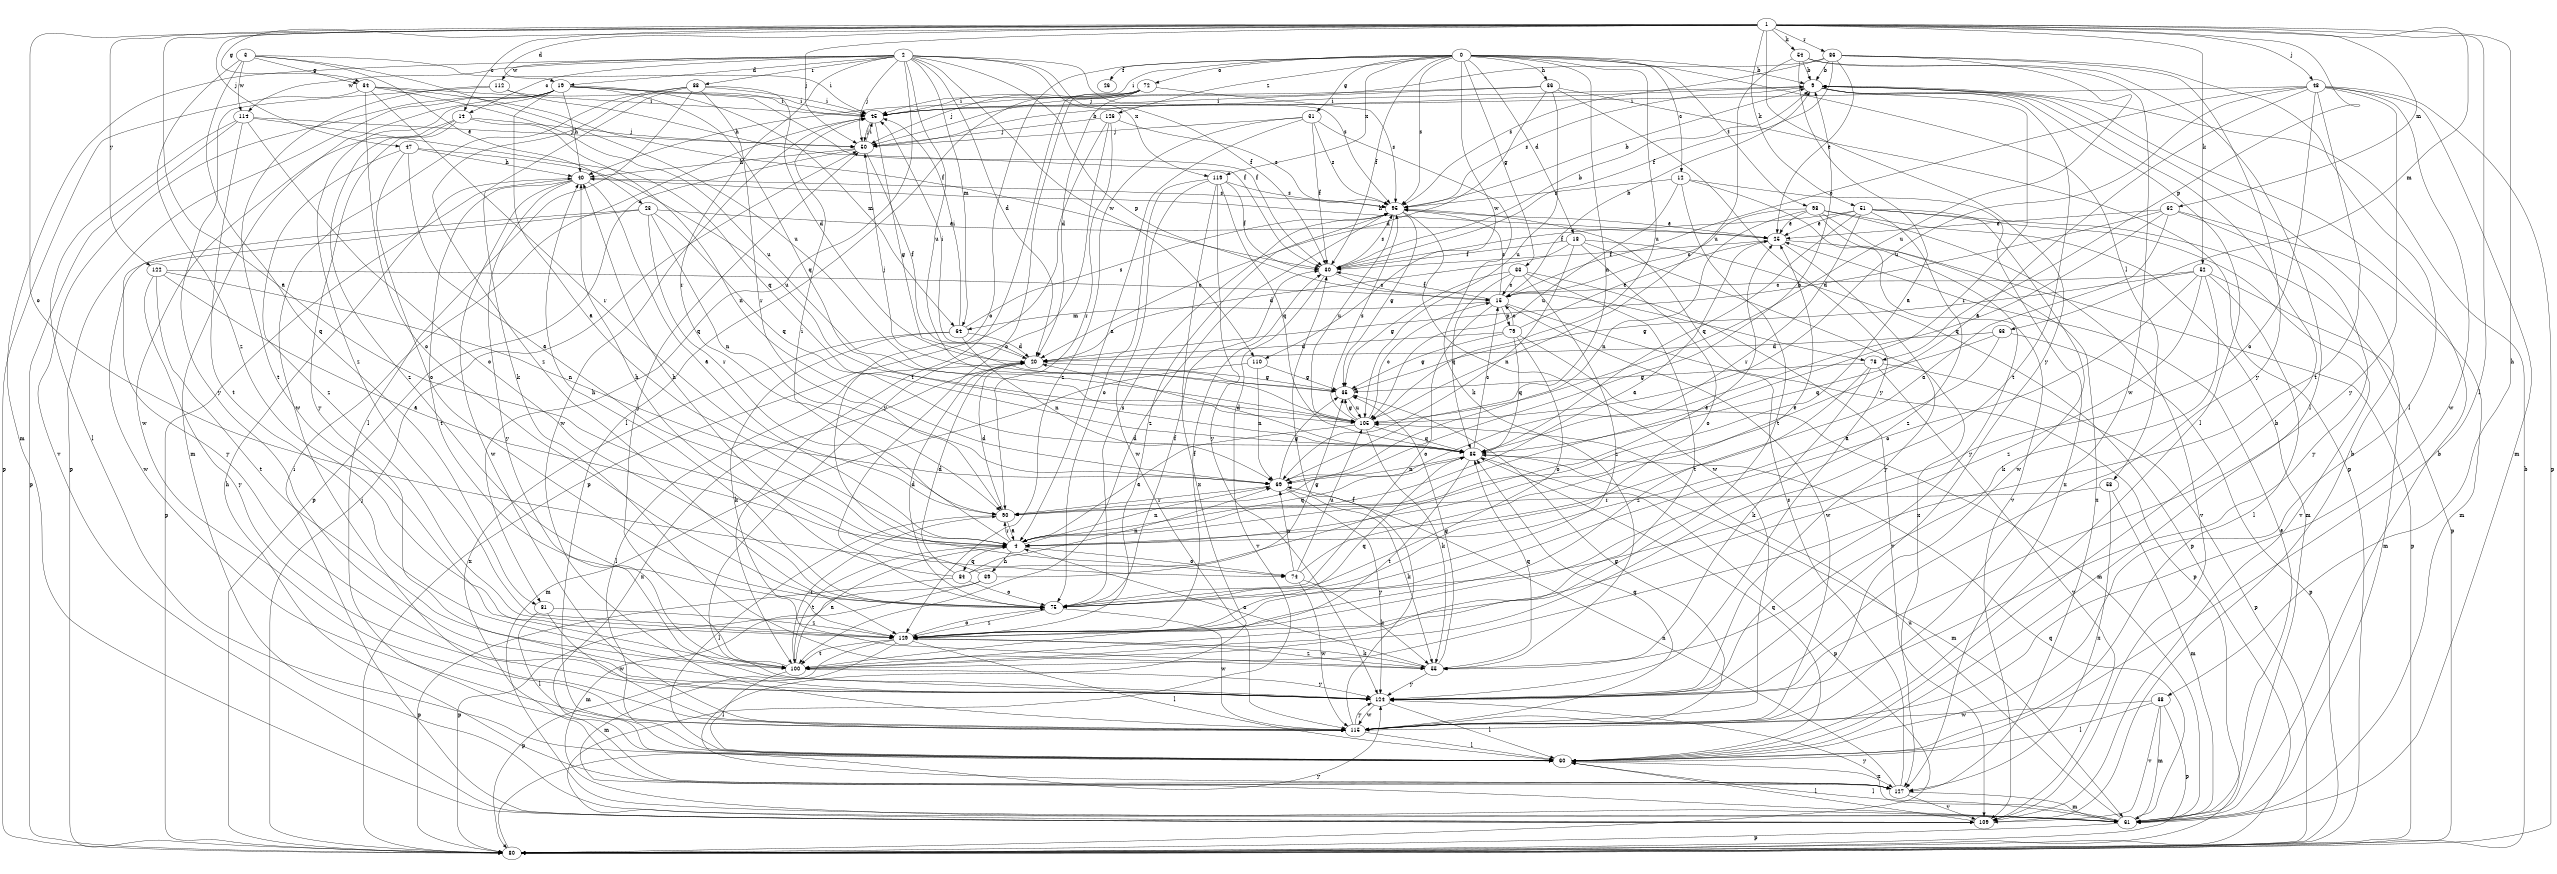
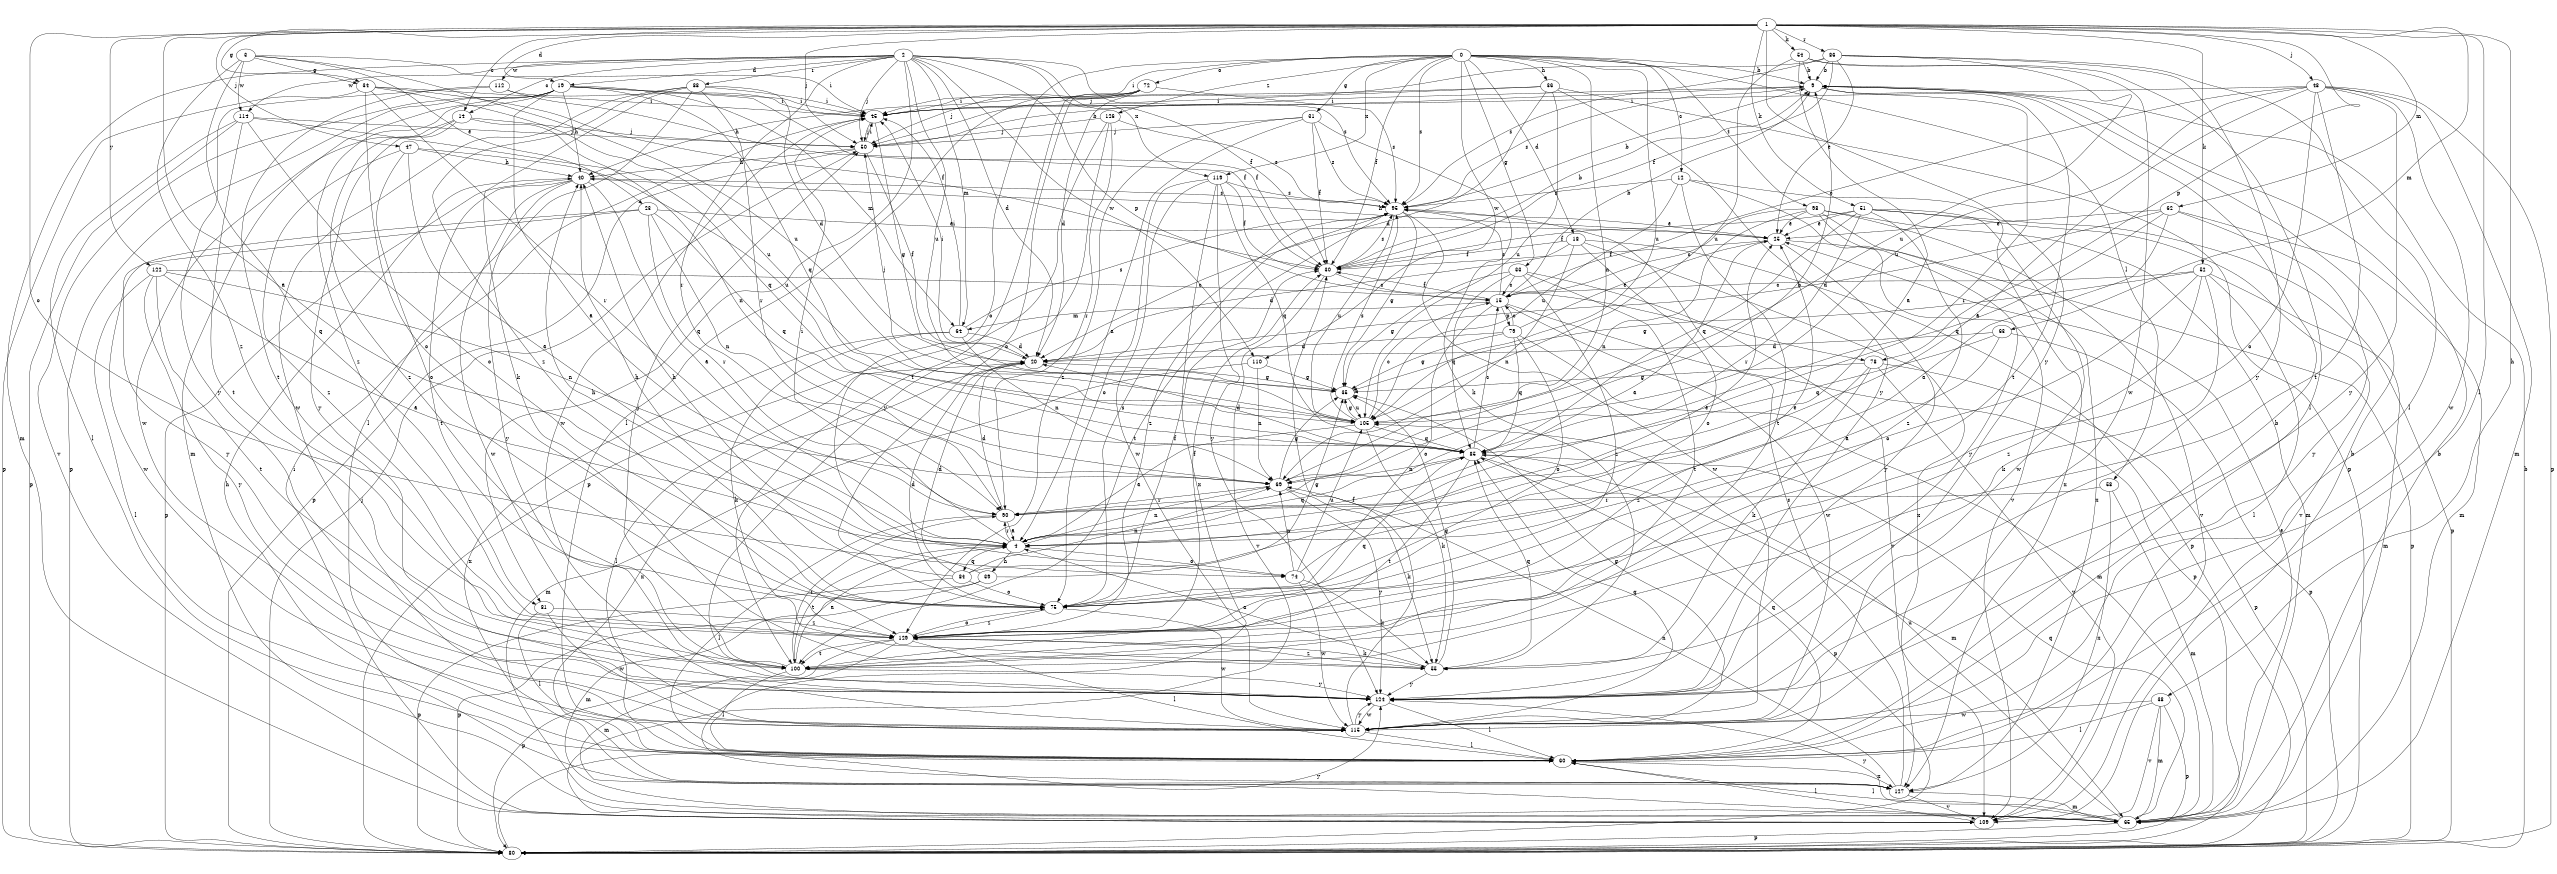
  strict digraph {
    0
    9
    12
    18
-   26
    30
    31
    33
    36
    45
    58
    69
    72
    74
    95
    98
    105
    110
    119
    126
    60
    90
    100
    109
    n25 [label=127]
    20
    75
    80
    15
    4
    50
    129
    55
    85
    35
    124
    40
    115
-   65 [label=61]
+   65
    25
    1
    14
    19
    34
    38
    47
    48
    51
    52
    54
    62
    63
    78
    86
    122
    39
    84
    64
    2
    81
    88
    112
    114
    3
    23
    79
    0 -> 9 [label=b]
    0 -> 12 [label=c]
    0 -> 18 [label=d]
-   0 -> 26 [label=f]
    0 -> 30 [label=f]
    0 -> 31 [label=g]
    0 -> 33 [label=g]
    0 -> 36 [label=h]
    0 -> 45 [label=i]
    0 -> 58 [label=l]
    0 -> 69 [label=n]
    0 -> 72 [label=o]
    0 -> 74 [label=o]
    0 -> 95 [label=s]
    0 -> 98 [label=t]
    0 -> 105 [label=u]
    0 -> 110 [label=w]
    0 -> 119 [label=x]
    0 -> 126 [label=z]
    9 -> 45 [label=i]
    9 -> 95 [label=s]
-   9 -> 60 [label=l]
+   122 -> 60 [label=l]
    9 -> 90 [label=r]
    9 -> 100 [label=t]
    12 -> 95 [label=s]
    12 -> 105 [label=u]
    12 -> 100 [label=t]
    12 -> 109 [label=v]
    12 -> n25 [label=x]
    18 -> 30 [label=f]
    18 -> 69 [label=n]
    18 -> n25 [label=x]
    18 -> 20 [label=d]
    18 -> 75 [label=o]
    18 -> 80 [label=p]
    30 -> 9 [label=b]
    30 -> 95 [label=s]
    30 -> 109 [label=v]
    30 -> 15 [label=c]
    31 -> 30 [label=f]
    31 -> 95 [label=s]
    31 -> 4 [label=a]
    31 -> 50 [label=j]
    31 -> 129 [label=z]
    31 -> 55 [label=k]
    33 -> 100 [label=t]
    33 -> 109 [label=v]
    33 -> 15 [label=c]
    33 -> 129 [label=z]
    33 -> 85 [label=q]
    33 -> 35 [label=g]
    36 -> 45 [label=i]
    36 -> 105 [label=u]
    36 -> 20 [label=d]
    36 -> 80 [label=p]
    36 -> 124 [label=y]
    36 -> 40 [label=h]
    45 -> 50 [label=j]
    45 -> 35 [label=g]
    45 -> 115 [label=w]
    58 -> 90 [label=r]
    58 -> n25 [label=x]
    58 -> 65 [label=m]
    69 -> 9 [label=b]
    69 -> 90 [label=r]
    69 -> 55 [label=k]
    69 -> 35 [label=g]
    69 -> 124 [label=y]
    72 -> 45 [label=i]
    72 -> 95 [label=s]
    72 -> 60 [label=l]
    72 -> 100 [label=t]
    72 -> 20 [label=d]
    72 -> 75 [label=o]
    72 -> 50 [label=j]
    74 -> 69 [label=n]
    74 -> 105 [label=u]
    74 -> 55 [label=k]
    74 -> 115 [label=w]
    74 -> 25 [label=e]
    95 -> 9 [label=b]
    95 -> 105 [label=u]
-   95 -> 100 [label=d]
+   95 -> 100 [label=t]
    95 -> 129 [label=z]
    95 -> 35 [label=g]
    95 -> 115 [label=w]
    95 -> 25 [label=e]
    98 -> 69 [label=n]
    98 -> 109 [label=v]
    98 -> n25 [label=x]
    98 -> 15 [label=c]
    98 -> 124 [label=y]
    98 -> 65 [label=m]
    98 -> 25 [label=e]
    105 -> 95 [label=s]
    105 -> 15 [label=c]
    105 -> 4 [label=a]
    105 -> 55 [label=k]
    105 -> 85 [label=q]
    105 -> 35 [label=g]
    110 -> 69 [label=n]
    110 -> 35 [label=g]
    110 -> 65 [label=m]
    119 -> 30 [label=f]
    119 -> 95 [label=s]
    119 -> n25 [label=x]
    119 -> 75 [label=o]
    119 -> 85 [label=q]
    119 -> 124 [label=y]
    119 -> 115 [label=w]
    126 -> 95 [label=s]
    126 -> 90 [label=r]
    126 -> 80 [label=p]
    126 -> 50 [label=j]
    126 -> 124 [label=y]
    60 -> 9 [label=b]
    60 -> n25 [label=x]
    60 -> 85 [label=q]
    90 -> 60 [label=l]
    90 -> 20 [label=d]
    90 -> 4 [label=a]
    100 -> 60 [label=l]
    100 -> 90 [label=r]
    100 -> 4 [label=a]
    100 -> 50 [label=j]
    100 -> 124 [label=y]
    109 -> 9 [label=b]
    109 -> 45 [label=i]
    109 -> 60 [label=l]
    n25 -> 69 [label=n]
    n25 -> 95 [label=s]
    n25 -> 109 [label=v]
    n25 -> 40 [label=h]
    n25 -> 65 [label=m]
    20 -> 45 [label=i]
    20 -> 60 [label=l]
    20 -> n25 [label=x]
    20 -> 35 [label=g]
    75 -> 30 [label=f]
    75 -> 95 [label=s]
    75 -> 20 [label=d]
    75 -> 129 [label=z]
    75 -> 40 [label=h]
    75 -> 115 [label=w]
    80 -> 9 [label=b]
    80 -> 50 [label=j]
    80 -> 124 [label=y]
    15 -> 9 [label=b]
    15 -> 30 [label=f]
    15 -> 95 [label=s]
    15 -> 75 [label=o]
    15 -> 80 [label=p]
    15 -> 115 [label=w]
    15 -> 64 [label=m]
    15 -> 79 [label=p]
    4 -> 45 [label=i]
    4 -> 69 [label=n]
    4 -> 74 [label=o]
    4 -> 90 [label=r]
    4 -> 100 [label=t]
    4 -> 85 [label=q]
    4 -> 39 [label=h]
    4 -> 84 [label=q]
    50 -> 9 [label=b]
    50 -> 45 [label=i]
    50 -> 20 [label=f]
    50 -> 80 [label=p]
    50 -> 40 [label=h]
    129 -> 30 [label=f]
    129 -> 60 [label=l]
    129 -> 100 [label=t]
    129 -> 75 [label=o]
    129 -> 80 [label=p]
    129 -> 55 [label=k]
    129 -> 85 [label=q]
    129 -> 65 [label=m]
    55 -> 4 [label=a]
    55 -> 129 [label=z]
    55 -> 85 [label=q]
    55 -> 35 [label=g]
    55 -> 124 [label=y]
    85 -> 69 [label=n]
    85 -> 100 [label=t]
    85 -> 20 [label=d]
    85 -> 80 [label=p]
    85 -> 15 [label=c]
    85 -> 65 [label=m]
    35 -> 105 [label=u]
    35 -> 50 [label=j]
    124 -> 60 [label=l]
    124 -> 115 [label=w]
    40 -> 95 [label=s]
    40 -> 100 [label=t]
    40 -> 80 [label=p]
    40 -> 4 [label=a]
    40 -> 124 [label=y]
    40 -> 115 [label=w]
    115 -> 30 [label=f]
    115 -> 60 [label=l]
    115 -> 85 [label=q]
    115 -> 35 [label=g]
    115 -> 124 [label=y]
    65 -> 9 [label=b]
    65 -> 105 [label=u]
    65 -> 60 [label=l]
    65 -> 80 [label=p]
    65 -> 85 [label=q]
    65 -> 124 [label=y]
    65 -> 25 [label=e]
    25 -> 30 [label=f]
    25 -> 80 [label=p]
    25 -> 4 [label=a]
    25 -> 124 [label=y]
    25 -> 40 [label=h]
    1 -> 74 [label=o]
    1 -> 60 [label=l]
    1 -> 4 [label=a]
    1 -> 50 [label=j]
    1 -> 124 [label=y]
    1 -> 14 [label=c]
    1 -> 19 [label=d]
    1 -> 34 [label=g]
    1 -> 38 [label=h]
    1 -> 47 [label=j]
    1 -> 48 [label=j]
    1 -> 51 [label=k]
    1 -> 52 [label=k]
    1 -> 54 [label=k]
    1 -> 62 [label=m]
    1 -> 63 [label=m]
    1 -> 78 [label=p]
    1 -> 86 [label=r]
    1 -> 122 [label=y]
    14 -> 69 [label=n]
    14 -> 50 [label=j]
    14 -> 129 [label=z]
    14 -> 124 [label=y]
    14 -> 115 [label=w]
    19 -> 30 [label=f]
    19 -> 45 [label=i]
    19 -> 109 [label=v]
    19 -> 80 [label=p]
    19 -> 4 [label=a]
    19 -> 129 [label=z]
    19 -> 85 [label=q]
    19 -> 40 [label=h]
    19 -> 65 [label=m]
    19 -> 64 [label=m]
    34 -> 30 [label=f]
    34 -> 45 [label=i]
    34 -> 105 [label=u]
    34 -> 90 [label=r]
    34 -> 75 [label=o]
    34 -> 80 [label=p]
    38 -> 60 [label=l]
    38 -> 109 [label=v]
    38 -> 80 [label=p]
    38 -> 115 [label=w]
    38 -> 65 [label=m]
    47 -> 105 [label=u]
    47 -> 75 [label=o]
    47 -> 4 [label=a]
    47 -> 129 [label=z]
    47 -> 40 [label=h]
    48 -> 45 [label=i]
    48 -> 105 [label=u]
    48 -> 100 [label=t]
    48 -> 75 [label=o]
    48 -> 80 [label=p]
    48 -> 15 [label=c]
    48 -> 4 [label=a]
    48 -> 124 [label=y]
    48 -> 115 [label=w]
    48 -> 65 [label=m]
    51 -> 30 [label=f]
    51 -> 90 [label=r]
    51 -> 109 [label=v]
    51 -> 80 [label=p]
    51 -> 129 [label=z]
    51 -> 85 [label=q]
    51 -> 115 [label=w]
    51 -> 25 [label=e]
    52 -> 60 [label=l]
    52 -> 75 [label=o]
    52 -> 15 [label=c]
    52 -> 129 [label=z]
    52 -> 55 [label=k]
    52 -> 35 [label=g]
    52 -> 65 [label=m]
    54 -> 9 [label=b]
    54 -> 105 [label=u]
    54 -> 60 [label=l]
    54 -> 4 [label=a]
    54 -> 115 [label=w]
    62 -> 20 [label=d]
    62 -> 4 [label=a]
    62 -> 85 [label=q]
    62 -> 124 [label=y]
    62 -> 65 [label=m]
    62 -> 25 [label=e]
    63 -> 20 [label=d]
    63 -> 80 [label=p]
    63 -> 4 [label=a]
    63 -> 85 [label=q]
    78 -> 109 [label=v]
    78 -> 80 [label=p]
    78 -> 129 [label=z]
    78 -> 55 [label=k]
    78 -> 35 [label=g]
    86 -> 9 [label=b]
    86 -> 30 [label=f]
    86 -> 95 [label=s]
    86 -> 105 [label=u]
    86 -> 60 [label=l]
    86 -> 50 [label=j]
    86 -> 124 [label=y]
    86 -> 25 [label=e]
    122 -> 69 [label=n]
    122 -> 100 [label=t]
    122 -> 15 [label=c]
    122 -> 4 [label=a]
    122 -> 124 [label=y]
    39 -> 80 [label=p]
    39 -> 35 [label=g]
    39 -> 40 [label=h]
    39 -> 65 [label=m]
    84 -> 69 [label=n]
    84 -> 20 [label=d]
    84 -> 75 [label=o]
    84 -> 80 [label=p]
    84 -> 40 [label=h]
    84 -> 25 [label=e]
    64 -> 45 [label=i]
    64 -> 69 [label=n]
    64 -> 95 [label=s]
    64 -> n25 [label=x]
    64 -> 20 [label=d]
    64 -> 55 [label=k]
    2 -> 30 [label=f]
    2 -> 95 [label=s]
    2 -> 105 [label=u]
    2 -> 110 [label=w]
    2 -> 119 [label=x]
    2 -> 90 [label=r]
    2 -> 109 [label=m]
    2 -> 20 [label=d]
    2 -> 50 [label=j]
    2 -> 14 [label=c]
    2 -> 19 [label=d]
    2 -> 78 [label=p]
    2 -> 64 [label=m]
    2 -> 81 [label=q]
    2 -> 88 [label=r]
    2 -> 112 [label=w]
    2 -> 114 [label=w]
    81 -> 60 [label=l]
    81 -> 129 [label=z]
    81 -> 115 [label=w]
    88 -> 45 [label=i]
    88 -> 60 [label=l]
    88 -> 90 [label=r]
    88 -> 20 [label=d]
    88 -> 129 [label=z]
    88 -> 55 [label=k]
    88 -> 115 [label=w]
    112 -> 30 [label=f]
    112 -> 45 [label=i]
    112 -> 100 [label=t]
    112 -> 124 [label=y]
    114 -> 60 [label=l]
    114 -> 100 [label=t]
    114 -> 75 [label=o]
    114 -> 80 [label=p]
    114 -> 50 [label=j]
    114 -> 85 [label=q]
    3 -> 45 [label=i]
    3 -> 105 [label=u]
    3 -> 129 [label=z]
    3 -> 34 [label=g]
    3 -> 81 [label=q]
    3 -> 114 [label=w]
    3 -> 23 [label=e]
    23 -> 69 [label=n]
    23 -> 90 [label=r]
    23 -> 85 [label=q]
    23 -> 124 [label=y]
    23 -> 115 [label=w]
    23 -> 25 [label=e]
    79 -> 20 [label=d]
    79 -> 75 [label=o]
    79 -> 15 [label=c]
    79 -> 85 [label=q]
    79 -> 35 [label=g]
    79 -> 65 [label=m]
    79 -> 25 [label=e]
  }
